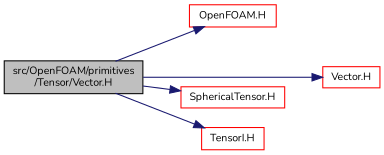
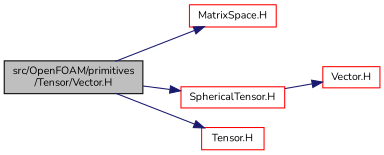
  digraph {
    fontname=Nunito
    rankdir=LR
    node [color=red fontname=Nunito fontsize=10 shape=record]
    edge [color=midnightblue fontname=Nunito fontsize=10 labelfontname=Helvetica labelfontsize=10 style=solid]
    n1 [color=black fillcolor=grey75 fontcolor=black height=0.2 label="src/OpenFOAM/primitives\l/Tensor/Vector.H" style=filled width=0.4]
-   n2 [height=0.2 label="OpenFOAM.H" width=0.4]
+   n2 [height=0.2 label="MatrixSpace.H" width=0.4]
    n3 [height=0.2 label="Vector.H" width=0.4]
    n4 [height=0.2 label="SphericalTensor.H" width=0.4]
-   n5 [height=0.2 label="TensorI.H" width=0.4]
+   n5 [height=0.2 label="Tensor.H" width=0.4]
    n1 -> n2
-   n1 -> n3
+   n4 -> n3
    n1 -> n4
    n1 -> n5
  }
